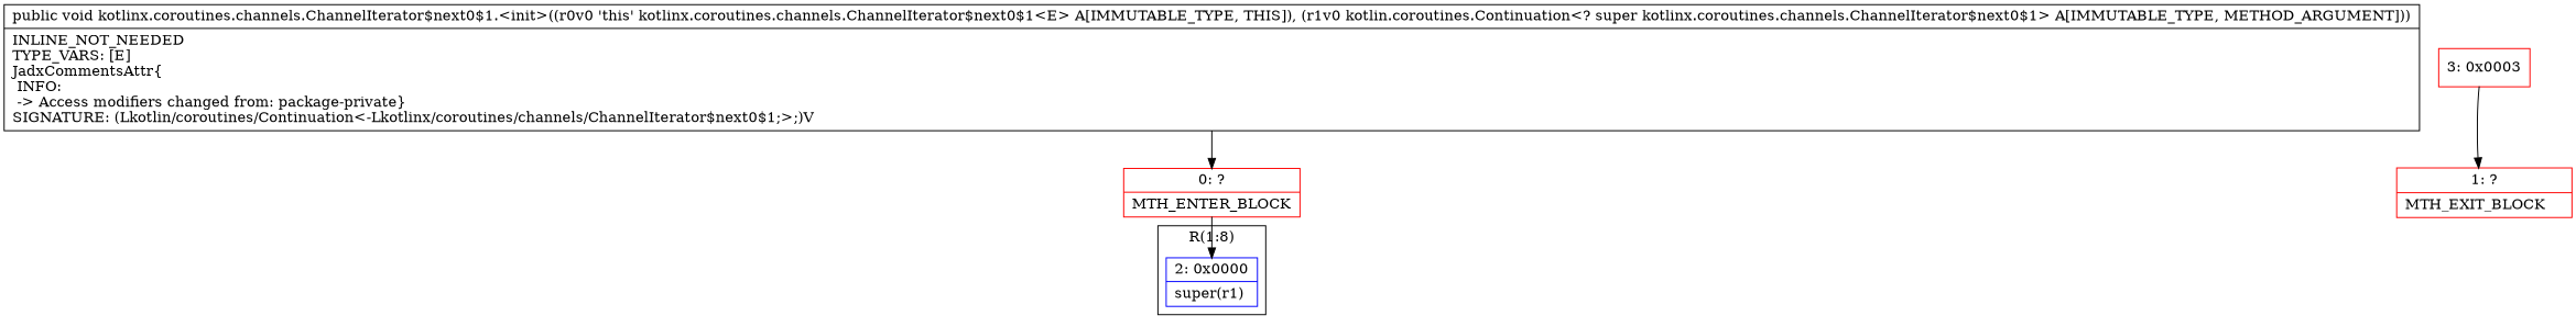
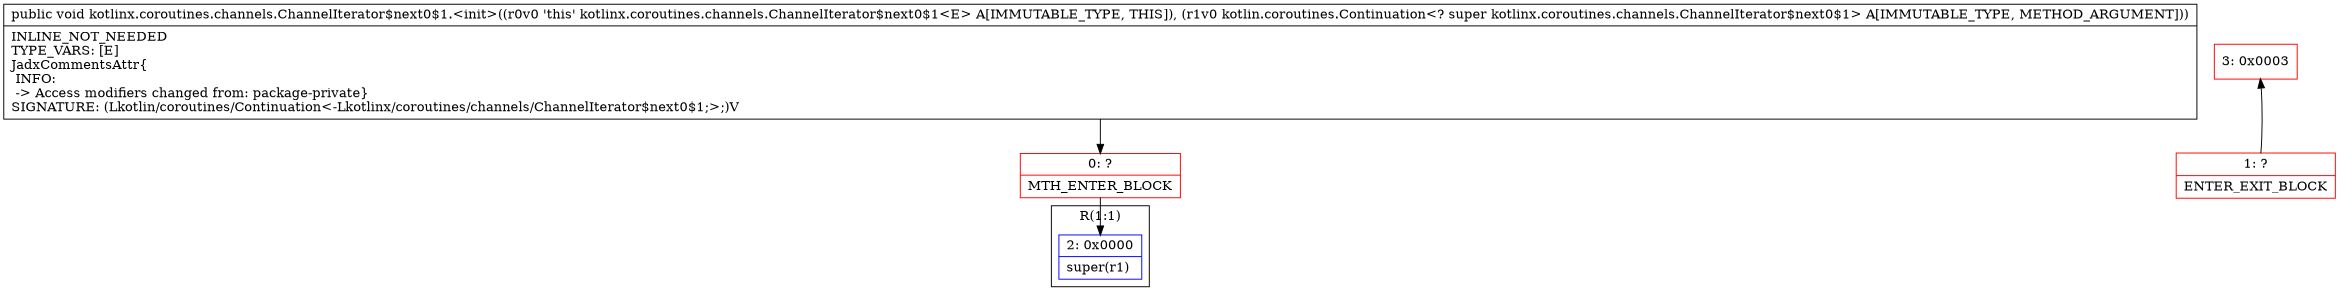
  digraph {
    node [color=red shape=record]
    n1 [color=blue label="{2\:\ 0x0000|super(r1)\l}"]
    n2 [label="{3\:\ 0x0003}"]
-   n3 [label="{1\:\ ?|MTH_EXIT_BLOCK\l}"]
+   n3 [label="{1\:\ ?|ENTER_EXIT_BLOCK\l}"]
    n4 [label="{0\:\ ?|MTH_ENTER_BLOCK\l}"]
    n5 [label="{public void kotlinx.coroutines.channels.ChannelIterator$next0$1.\<init\>((r0v0 'this' kotlinx.coroutines.channels.ChannelIterator$next0$1\<E\> A[IMMUTABLE_TYPE, THIS]), (r1v0 kotlin.coroutines.Continuation\<? super kotlinx.coroutines.channels.ChannelIterator$next0$1\> A[IMMUTABLE_TYPE, METHOD_ARGUMENT]))  | INLINE_NOT_NEEDED\lTYPE_VARS: [E]\lJadxCommentsAttr\{\l INFO: \l \-\> Access modifiers changed from: package\-private\}\lSIGNATURE: (Lkotlin\/coroutines\/Continuation\<\-Lkotlinx\/coroutines\/channels\/ChannelIterator$next0$1;\>;)V\l}" color=""]
    subgraph cluster_1 {
-     label="R(1:8)"
+     label="R(1:1)"
      n1
    }
-   n2 -> n3
+   n3 -> n2
    n4 -> n1
    n5 -> n4
  }
